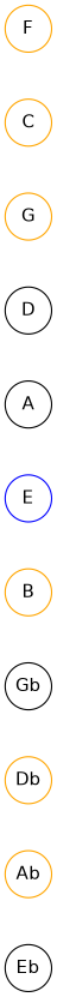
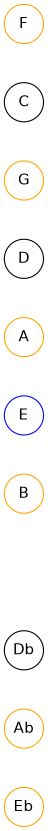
  graph {
    mindist=.1
    node [color=orange fontname=Helvetica margin=0 shape=circle]
    edge [style=invis]
    E [color=blue]
    B
-   Gb [color=""]
-   Db
+   Db [color=black]
    Ab
-   Eb [color=black]
+   Eb
    F
-   C
+   C [color=black]
    G
    D [color=""]
-   A [color=black]
+   A
    subgraph sub_1 {
      E
      B
-     Gb
      Db
      Ab
      Eb
      F
      C
      G
      D
      A
    }
    E -- B
-   B -- Gb
-   Gb -- Db
    Db -- Ab
    Ab -- Eb
    F -- C
    C -- G
    G -- D
    D -- A
    A -- E
  }
